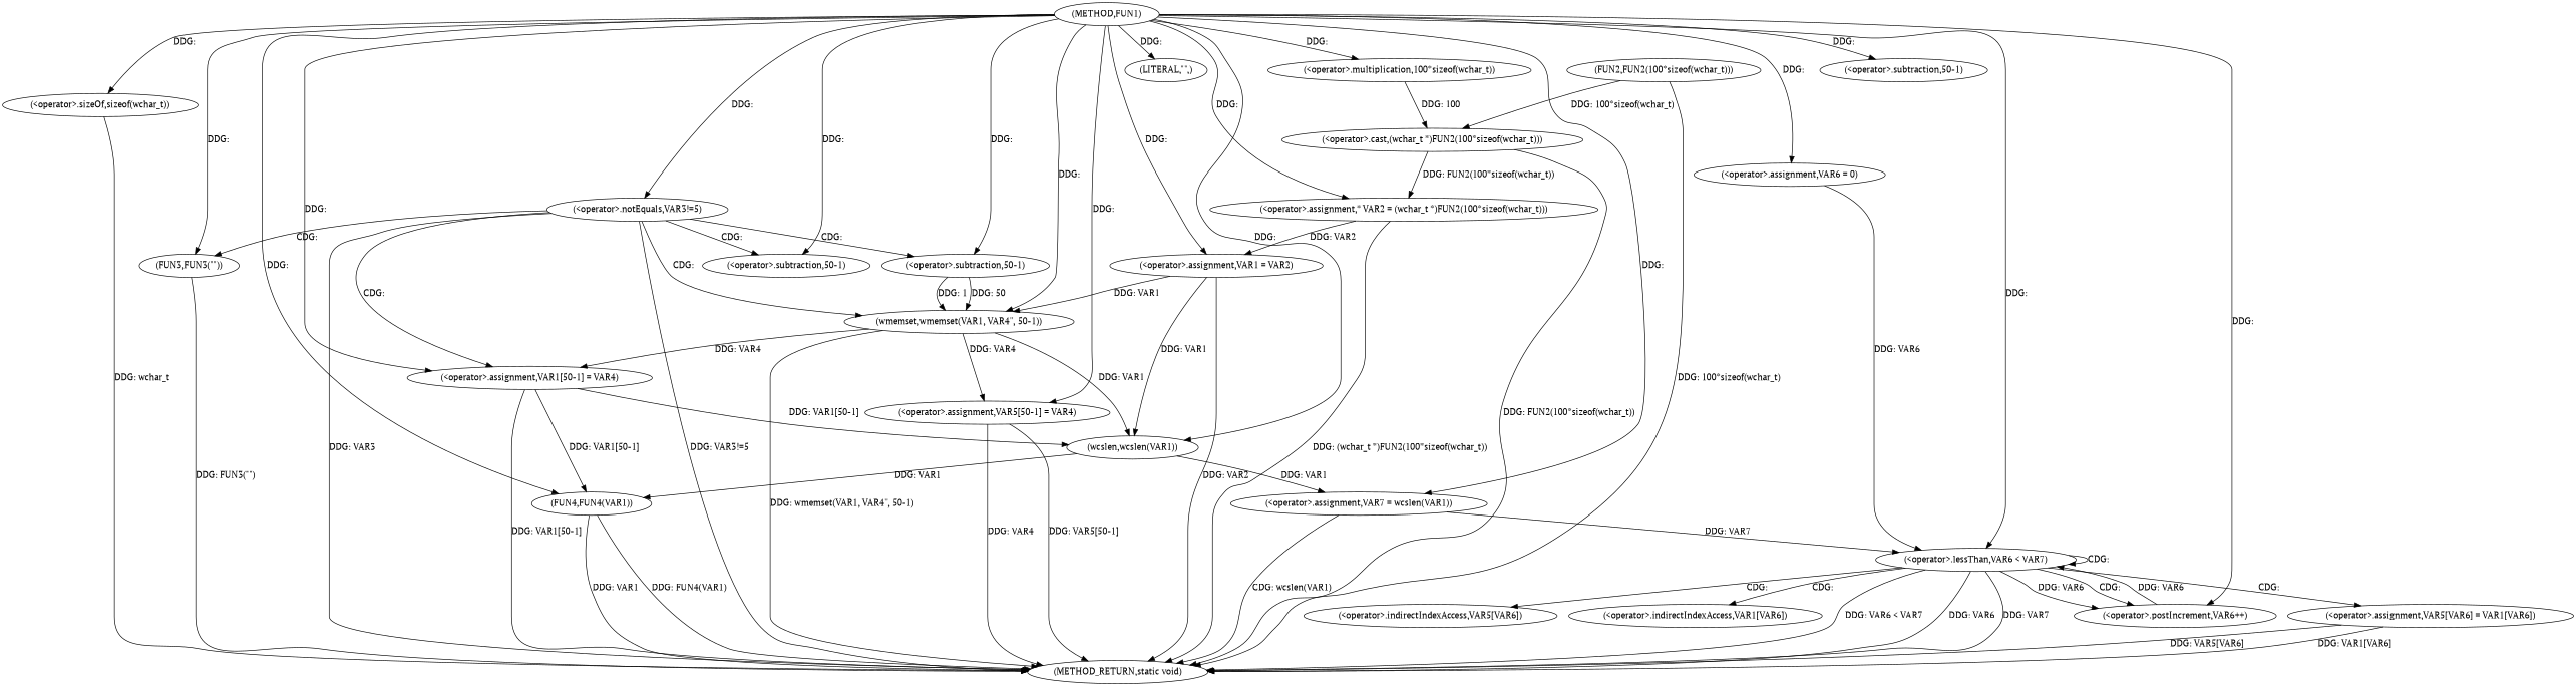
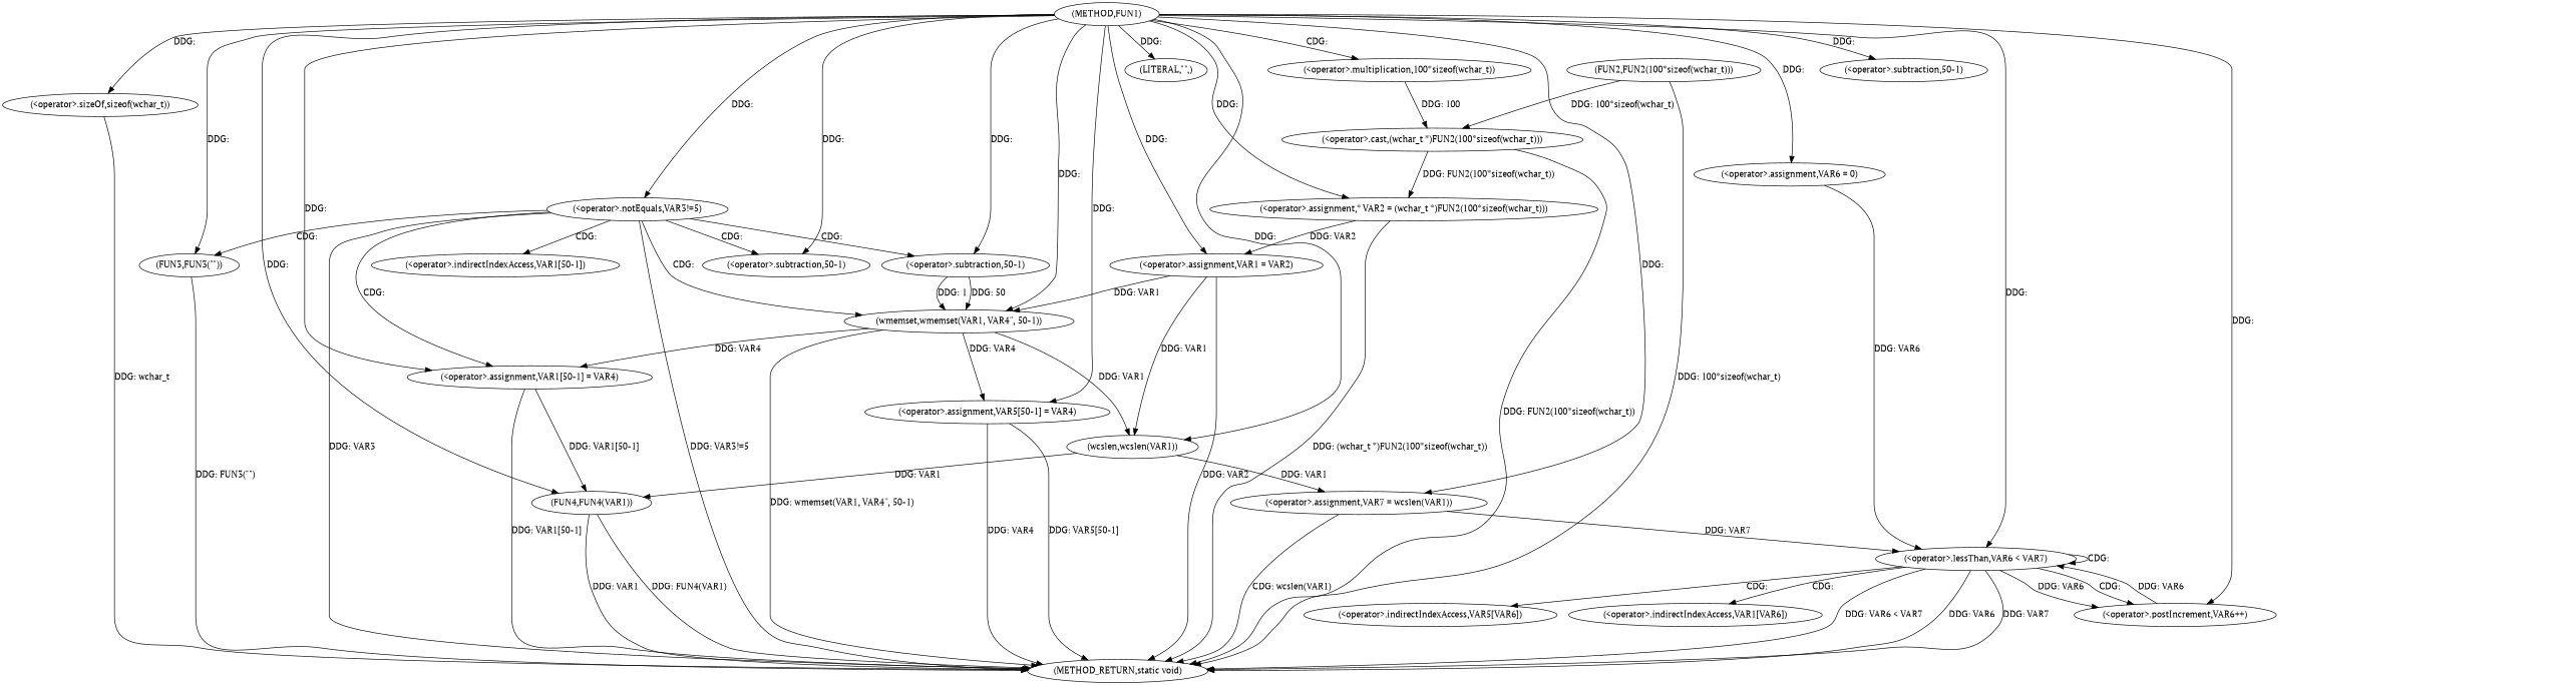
  digraph {
    fontname="PT Serif"
    node [fontname="PT Serif"]
    edge [fontname="PT Serif"]
    n1 [label="(METHOD,FUN1)"]
    n2 [label="(<operator>.assignment,* VAR2 = (wchar_t *)FUN2(100*sizeof(wchar_t)))"]
    n3 [label="(<operator>.multiplication,100*sizeof(wchar_t))"]
    n4 [label="(<operator>.sizeOf,sizeof(wchar_t))"]
    n5 [label="(<operator>.assignment,VAR1 = VAR2)"]
    n6 [label="(<operator>.notEquals,VAR3!=5)"]
    n7 [label="(FUN3,FUN3(\"\"))"]
    n8 [label="(wmemset,wmemset(VAR1, VAR4'', 50-1))"]
    n9 [label="(<operator>.subtraction,50-1)"]
    n10 [label="(<operator>.assignment,VAR1[50-1] = VAR4)"]
    n11 [label="(<operator>.subtraction,50-1)"]
    n12 [label="(LITERAL,\"\",)"]
    n13 [label="(<operator>.assignment,VAR7 = wcslen(VAR1))"]
    n14 [label="(wcslen,wcslen(VAR1))"]
    n15 [label="(<operator>.assignment,VAR6 = 0)"]
    n16 [label="(<operator>.lessThan,VAR6 < VAR7)"]
    n17 [label="(<operator>.postIncrement,VAR6++)"]
    n18 [label="(<operator>.assignment,VAR5[50-1] = VAR4)"]
    n19 [label="(<operator>.subtraction,50-1)"]
    n20 [label="(FUN4,FUN4(VAR1))"]
    n21 [label="(METHOD_RETURN,static void)"]
    n22 [label="(<operator>.cast,(wchar_t *)FUN2(100*sizeof(wchar_t)))"]
-   n24 [label="(<operator>.assignment,VAR5[VAR6] = VAR1[VAR6])"]
+   n23 [label="(<operator>.indirectIndexAccess,VAR1[50-1])"]
    n25 [label="(<operator>.indirectIndexAccess,VAR5[VAR6])"]
    n26 [label="(<operator>.indirectIndexAccess,VAR1[VAR6])"]
    n27 [label="(FUN2,FUN2(100*sizeof(wchar_t)))"]
    n1 -> n2 [label="DDG: "]
-   n1 -> n3 [label="DDG: "]
+   n1 -> n3 [label="CDG: "]
    n1 -> n4 [label="DDG: "]
    n1 -> n5 [label="DDG: "]
    n1 -> n6 [label="DDG: "]
    n1 -> n7 [label="DDG: "]
    n1 -> n8 [label="DDG: "]
    n1 -> n9 [label="DDG: "]
    n1 -> n10 [label="DDG: "]
    n1 -> n11 [label="DDG: "]
    n1 -> n12 [label="DDG: "]
    n1 -> n13 [label="DDG: "]
    n1 -> n14 [label="DDG: "]
    n1 -> n15 [label="DDG: "]
    n1 -> n16 [label="DDG: "]
    n1 -> n17 [label="DDG: "]
    n1 -> n18 [label="DDG: "]
    n1 -> n19 [label="DDG: "]
    n1 -> n20 [label="DDG: "]
    n2 -> n5 [label="DDG: VAR2"]
    n2 -> n21 [label="DDG: (wchar_t *)FUN2(100*sizeof(wchar_t))"]
    n3 -> n22 [label="DDG: 100"]
    n4 -> n21 [label="DDG: wchar_t"]
    n5 -> n8 [label="DDG: VAR1"]
    n5 -> n14 [label="DDG: VAR1"]
    n5 -> n21 [label="DDG: VAR2"]
    n6 -> n7 [label="CDG: "]
    n6 -> n8 [label="CDG: "]
    n6 -> n9 [label="CDG: "]
    n6 -> n10 [label="CDG: "]
    n6 -> n11 [label="CDG: "]
    n6 -> n21 [label="DDG: VAR3!=5"]
    n6 -> n21 [label="DDG: VAR3"]
+   n6 -> n23 [label="CDG: "]
    n7 -> n21 [label="DDG: FUN3(\"\")"]
    n8 -> n10 [label="DDG: VAR4"]
    n8 -> n14 [label="DDG: VAR1"]
    n8 -> n18 [label="DDG: VAR4"]
    n8 -> n21 [label="DDG: wmemset(VAR1, VAR4'', 50-1)"]
    n9 -> n8 [label="DDG: 50"]
    n9 -> n8 [label="DDG: 1"]
-   n10 -> n14 [label="DDG: VAR1[50-1]"]
    n10 -> n20 [label="DDG: VAR1[50-1]"]
    n10 -> n21 [label="DDG: VAR1[50-1]"]
    n13 -> n16 [label="DDG: VAR7"]
    n13 -> n21 [label="CDG: wcslen(VAR1)"]
    n14 -> n13 [label="DDG: VAR1"]
    n14 -> n20 [label="DDG: VAR1"]
    n15 -> n16 [label="DDG: VAR6"]
    n16 -> n16 [label="CDG: "]
    n16 -> n17 [label="DDG: VAR6"]
    n16 -> n17 [label="CDG: "]
    n16 -> n21 [label="DDG: VAR6"]
    n16 -> n21 [label="DDG: VAR7"]
    n16 -> n21 [label="DDG: VAR6 < VAR7"]
-   n16 -> n24 [label="CDG: "]
    n16 -> n25 [label="CDG: "]
    n16 -> n26 [label="CDG: "]
    n17 -> n16 [label="DDG: VAR6"]
    n18 -> n21 [label="DDG: VAR5[50-1]"]
    n18 -> n21 [label="DDG: VAR4"]
    n20 -> n21 [label="DDG: VAR1"]
    n20 -> n21 [label="DDG: FUN4(VAR1)"]
    n22 -> n2 [label="DDG: FUN2(100*sizeof(wchar_t))"]
    n22 -> n21 [label="DDG: FUN2(100*sizeof(wchar_t))"]
-   n24 -> n21 [label="DDG: VAR5[VAR6]"]
-   n24 -> n21 [label="DDG: VAR1[VAR6]"]
    n27 -> n21 [label="DDG: 100*sizeof(wchar_t)"]
    n27 -> n22 [label="DDG: 100*sizeof(wchar_t)"]
  }
